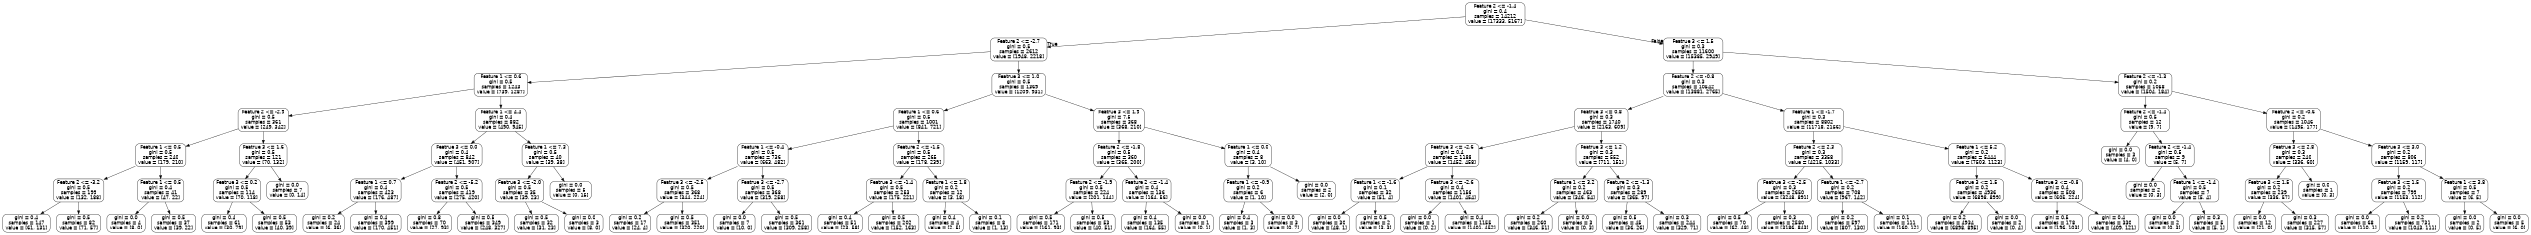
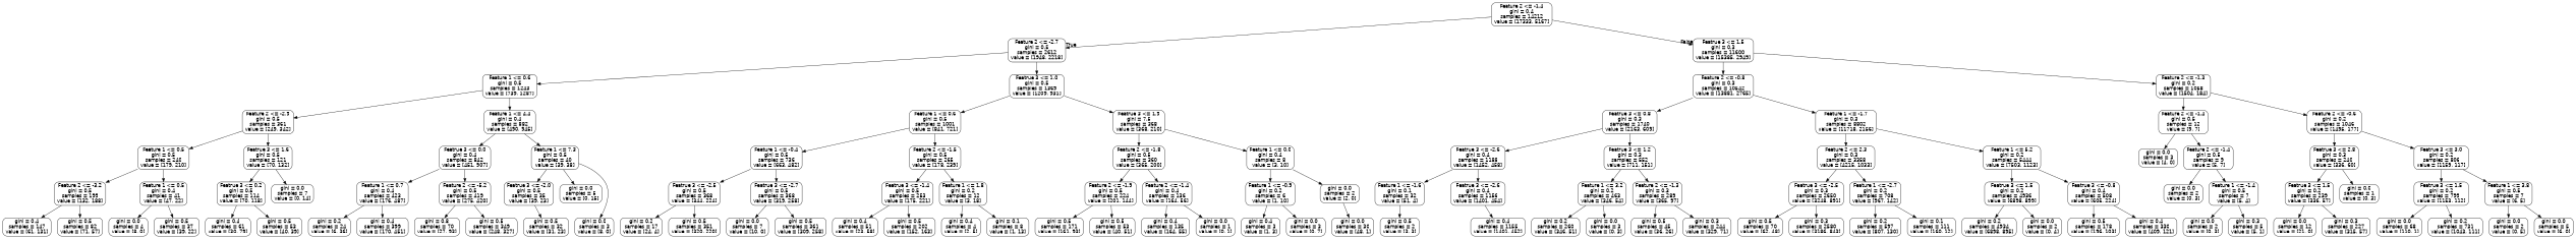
  digraph {
    node [color=black fontname=helvetica shape=box style=rounded]
    edge [fontname=helvetica]
    n1 [label="Feature 2 <= -1.4\ngini = 0.4\nsamples = 14212\nvalue = [17333, 5167]"]
    n2 [label="Feature 2 <= -2.7\ngini = 0.5\nsamples = 2612\nvalue = [1948, 2218]"]
    n3 [label="Featrue 3 <= 1.5\ngini = 0.3\nsamples = 11600\nvalue = [15385, 2949]"]
    n4 [label="Feature 1 <= 0.6\ngini = 0.5\nsamples = 1243\nvalue = [739, 1287]"]
    n5 [label="Featrue 3 <= 1.0\ngini = 0.5\nsamples = 1369\nvalue = [1209, 931]"]
    n6 [label="Feature 2 <= -0.8\ngini = 0.3\nsamples = 10542\nvalue = [13881, 2765]"]
    n7 [label="Feature 2 <= -1.3\ngini = 0.2\nsamples = 1058\nvalue = [1504, 184]"]
    n8 [label="Feature 2 <= -2.9\ngini = 0.5\nsamples = 361\nvalue = [249, 342]"]
    n9 [label="Feature 1 <= 4.4\ngini = 0.4\nsamples = 882\nvalue = [490, 945]"]
    n10 [label="Feature 1 <= 0.6\ngini = 0.5\nsamples = 1001\nvalue = [841, 721]"]
    n11 [label="Featrue 3 <= 1.9\ngini = 7.5\nsamples = 368\nvalue = [368, 210]"]
    n12 [label="Feature 1 <= 0.5\ngini = 0.5\nsamples = 240\nvalue = [179, 210]"]
    n13 [label="Featrue 3 <= 1.6\ngini = 0.5\nsamples = 121\nvalue = [70, 132]"]
    n14 [label="Featrue 3 <= 0.0\ngini = 0.4\nsamples = 842\nvalue = [451, 907]"]
    n15 [label="Feature 1 <= 7.3\ngini = 0.5\nsamples = 40\nvalue = [39, 38]"]
    n16 [label="Feature 2 <= -3.2\ngini = 0.5\nsamples = 199\nvalue = [132, 188]"]
    n17 [label="Feature 1 <= 0.5\ngini = 0.4\nsamples = 41\nvalue = [47, 22]"]
    n18 [label="Featrue 3 <= 0.2\ngini = 0.5\nsamples = 114\nvalue = [70, 118]"]
    n19 [label="gini = 0.0\nsamples = 7\nvalue = [0, 14]"]
    n20 [label="gini = 0.4\nsamples = 147\nvalue = [61, 131]"]
    n21 [label="gini = 0.5\nsamples = 82\nvalue = [71, 57]"]
    n22 [label="gini = 0.0\nsamples = 4\nvalue = [8, 0]"]
    n23 [label="gini = 0.5\nsamples = 37\nvalue = [39, 22]"]
    n24 [label="gini = 0.4\nsamples = 61\nvalue = [30, 79]"]
    n25 [label="gini = 0.5\nsamples = 53\nvalue = [40, 39]"]
    n26 [label="Feature 1 <= 0.7\ngini = 0.4\nsamples = 423\nvalue = [176, 487]"]
    n27 [label="Feature 2 <= -5.2\ngini = 0.5\nsamples = 419\nvalue = [275, 420]"]
    n28 [label="Featrue 3 <= -2.0\ngini = 0.5\nsamples = 35\nvalue = [39, 23]"]
    n29 [label="gini = 0.0\nsamples = 5\nvalue = [0, 15]"]
    n30 [label="gini = 0.2\nsamples = 24\nvalue = [6, 36]"]
    n31 [label="gini = 0.4\nsamples = 399\nvalue = [170, 451]"]
    n32 [label="gini = 0.8\nsamples = 70\nvalue = [27, 93]"]
    n33 [label="gini = 0.5\nsamples = 349\nvalue = [248, 327]"]
    n34 [label="gini = 0.0\nsamples = 3\nvalue = [8, 0]"]
    n35 [label="gini = 0.5\nsamples = 32\nvalue = [31, 23]"]
    n36 [label="Feature 1 <= -0.4\ngini = 0.5\nsamples = 736\nvalue = [663, 482]"]
    n37 [label="Feature 2 <= -1.5\ngini = 0.5\nsamples = 265\nvalue = [178, 239]"]
    n38 [label="Feature 2 <= -1.8\ngini = 0.5\nsamples = 360\nvalue = [365, 200]"]
    n39 [label="Feature 1 <= 0.0\ngini = 0.4\nsamples = 8\nvalue = [3, 10]"]
    n40 [label="Featrue 3 <= -2.5\ngini = 0.5\nsamples = 368\nvalue = [344, 224]"]
    n41 [label="Featrue 3 <= -2.7\ngini = 0.5\nsamples = 368\nvalue = [319, 258]"]
    n42 [label="Featrue 3 <= -1.4\ngini = 0.5\nsamples = 253\nvalue = [175, 221]"]
    n43 [label="Feature 1 <= 1.8\ngini = 0.2\nsamples = 12\nvalue = [3, 18]"]
    n44 [label="gini = 0.2\nsamples = 17\nvalue = [24, 4]"]
    n45 [label="gini = 0.5\nsamples = 351\nvalue = [320, 220]"]
    n46 [label="gini = 0.0\nsamples = 7\nvalue = [10, 0]"]
    n47 [label="gini = 0.5\nsamples = 361\nvalue = [309, 258]"]
    n48 [label="gini = 0.4\nsamples = 51\nvalue = [23, 58]"]
    n49 [label="gini = 0.5\nsamples = 202\nvalue = [152, 163]"]
    n50 [label="gini = 0.4\nsamples = 4\nvalue = [2, 5]"]
    n51 [label="gini = 0.1\nsamples = 8\nvalue = [1, 13]"]
    n52 [label="Feature 2 <= -1.9\ngini = 0.5\nsamples = 224\nvalue = [201, 144]"]
    n53 [label="Feature 2 <= -1.4\ngini = 0.4\nsamples = 136\nvalue = [164, 56]"]
    n54 [label="Feature 1 <= -0.9\ngini = 0.2\nsamples = 6\nvalue = [1, 10]"]
    n55 [label="gini = 0.0\nsamples = 2\nvalue = [2, 0]"]
    n56 [label="gini = 0.5\nsamples = 171\nvalue = [161, 93]"]
    n57 [label="gini = 0.5\nsamples = 53\nvalue = [40, 51]"]
    n58 [label="gini = 0.4\nsamples = 135\nvalue = [164, 55]"]
    n59 [label="gini = 0.0\nsamples = 1\nvalue = [0, 1]"]
    n60 [label="gini = 0.4\nsamples = 3\nvalue = [1, 3]"]
    n61 [label="gini = 0.0\nsamples = 3\nvalue = [0, 7]"]
    n62 [label="Featrue 3 <= 0.8\ngini = 0.3\nsamples = 1740\nvalue = [2163, 609]"]
    n63 [label="Feature 1 <= -1.7\ngini = 0.3\nsamples = 8802\nvalue = [11718, 2156]"]
    n64 [label="Feature 2 <= -1.4\ngini = 0.5\nsamples = 12\nvalue = [9, 7]"]
    n65 [label="Feature 2 <= -0.6\ngini = 0.2\nsamples = 1046\nvalue = [1495, 177]"]
    n66 [label="Featrue 3 <= -2.6\ngini = 0.4\nsamples = 1188\nvalue = [1452, 458]"]
    n67 [label="Featrue 3 <= 1.2\ngini = 0.3\nsamples = 552\nvalue = [711, 151]"]
    n68 [label="Feature 2 <= 2.3\ngini = 0.3\nsamples = 3358\nvalue = [4215, 1033]"]
    n69 [label="Feature 1 <= 5.2\ngini = 0.2\nsamples = 5444\nvalue = [7503, 1123]"]
    n70 [label="Feature 1 <= -1.6\ngini = 0.1\nsamples = 32\nvalue = [51, 4]"]
    n71 [label="Featrue 3 <= -2.6\ngini = 0.4\nsamples = 1156\nvalue = [1401, 454]"]
    n72 [label="Feature 1 <= 3.2\ngini = 0.2\nsamples = 463\nvalue = [346, 54]"]
    n73 [label="Feature 2 <= -1.3\ngini = 0.3\nsamples = 289\nvalue = [365, 97]"]
    n74 [label="gini = 0.5\nsamples = 2\nvalue = [3, 3]"]
    n75 [label="gini = 0.0\nsamples = 30\nvalue = [48, 1]"]
-   n76 [label="gini = 0.0\nsamples = 1\nvalue = [0, 2]"]
    n77 [label="gini = 0.4\nsamples = 1155\nvalue = [1401, 452]"]
    n78 [label="gini = 0.2\nsamples = 260\nvalue = [346, 51]"]
    n79 [label="gini = 0.0\nsamples = 3\nvalue = [0, 3]"]
    n80 [label="gini = 0.5\nsamples = 45\nvalue = [36, 26]"]
    n81 [label="gini = 0.3\nsamples = 244\nvalue = [329, 71]"]
    n82 [label="Featrue 3 <= -2.5\ngini = 0.3\nsamples = 2650\nvalue = [3248, 891]"]
    n83 [label="Feature 1 <= -2.7\ngini = 0.2\nsamples = 708\nvalue = [967, 142]"]
    n84 [label="Featrue 3 <= 1.5\ngini = 0.2\nsamples = 4936\nvalue = [6898, 899]"]
    n85 [label="Featrue 3 <= -0.8\ngini = 0.4\nsamples = 508\nvalue = [605, 224]"]
    n86 [label="gini = 0.5\nsamples = 70\nvalue = [62, 48]"]
    n87 [label="gini = 0.3\nsamples = 2580\nvalue = [3186, 843]"]
    n88 [label="gini = 0.2\nsamples = 597\nvalue = [807, 130]"]
    n89 [label="gini = 0.1\nsamples = 111\nvalue = [160, 12]"]
    n90 [label="gini = 0.2\nsamples = 4934\nvalue = [6898, 895]"]
    n91 [label="gini = 0.0\nsamples = 2\nvalue = [0, 4]"]
    n92 [label="gini = 0.5\nsamples = 178\nvalue = [196, 103]"]
    n93 [label="gini = 0.4\nsamples = 330\nvalue = [409, 121]"]
    n94 [label="gini = 0.0\nsamples = 3\nvalue = [4, 0]"]
    n95 [label="Feature 2 <= -1.4\ngini = 0.5\nsamples = 9\nvalue = [5, 7]"]
    n96 [label="Featrue 3 <= 2.8\ngini = 0.3\nsamples = 240\nvalue = [336, 60]"]
    n97 [label="Featrue 3 <= 3.0\ngini = 0.2\nsamples = 806\nvalue = [1159, 117]"]
    n98 [label="gini = 0.0\nsamples = 2\nvalue = [0, 3]"]
    n99 [label="Feature 1 <= -1.4\ngini = 0.5\nsamples = 7\nvalue = [5, 4]"]
    n100 [label="gini = 0.0\nsamples = 2\nvalue = [0, 3]"]
    n101 [label="gini = 0.3\nsamples = 5\nvalue = [5, 1]"]
    n102 [label="Featrue 3 <= 1.5\ngini = 0.2\nsamples = 239\nvalue = [336, 57]"]
    n103 [label="gini = 0.0\nsamples = 1\nvalue = [0, 3]"]
    n104 [label="Featrue 3 <= 1.5\ngini = 0.2\nsamples = 799\nvalue = [1153, 112]"]
    n105 [label="Feature 1 <= 3.8\ngini = 0.5\nsamples = 7\nvalue = [6, 5]"]
    n106 [label="gini = 0.0\nsamples = 12\nvalue = [21, 0]"]
    n107 [label="gini = 0.3\nsamples = 227\nvalue = [315, 57]"]
    n108 [label="gini = 0.0\nsamples = 68\nvalue = [110, 1]"]
    n109 [label="gini = 0.2\nsamples = 731\nvalue = [1043, 111]"]
    n110 [label="gini = 0.0\nsamples = 2\nvalue = [0, 5]"]
    n111 [label="gini = 0.0\nsamples = 5\nvalue = [6, 0]"]
    n1 -> n2 [headlabel=True labelangle=45 labeldistance=2.5]
    n1 -> n3 [headlabel=False labelangle=-45 labeldistance=2.5]
    n2 -> n4
    n2 -> n5
    n3 -> n6
    n3 -> n7
    n4 -> n8
    n4 -> n9
    n5 -> n10
    n5 -> n11
    n6 -> n62
    n6 -> n63
    n7 -> n64
    n7 -> n65
    n8 -> n12
    n8 -> n13
    n9 -> n14
    n9 -> n15
    n10 -> n36
    n10 -> n37
    n11 -> n38
    n11 -> n39
    n12 -> n16
    n12 -> n17
    n13 -> n18
    n13 -> n19
    n14 -> n26
    n14 -> n27
    n15 -> n28
    n15 -> n29
    n16 -> n20
    n16 -> n21
    n17 -> n22
    n17 -> n23
    n18 -> n24
    n18 -> n25
    n26 -> n30
    n26 -> n31
    n27 -> n32
    n27 -> n33
-   n28 -> n34
+   n15 -> n34
    n28 -> n35
    n36 -> n40
    n36 -> n41
    n37 -> n42
    n37 -> n43
    n38 -> n52
    n38 -> n53
    n39 -> n54
    n39 -> n55
    n40 -> n44
    n40 -> n45
    n41 -> n46
    n41 -> n47
    n42 -> n48
    n42 -> n49
    n43 -> n50
    n43 -> n51
    n52 -> n56
    n52 -> n57
    n53 -> n58
    n53 -> n59
    n54 -> n60
    n54 -> n61
    n62 -> n66
    n62 -> n67
    n63 -> n68
    n63 -> n69
    n64 -> n94
    n64 -> n95
    n65 -> n96
    n65 -> n97
    n66 -> n70
    n66 -> n71
    n67 -> n72
    n67 -> n73
    n68 -> n82
    n68 -> n83
    n69 -> n84
    n69 -> n85
    n70 -> n74
-   n70 -> n75
-   n71 -> n76
+   n55 -> n75
    n71 -> n77
    n72 -> n78
    n72 -> n79
    n73 -> n80
    n73 -> n81
    n82 -> n86
    n82 -> n87
    n83 -> n88
    n83 -> n89
    n84 -> n90
    n84 -> n91
    n85 -> n92
    n85 -> n93
    n95 -> n98
    n95 -> n99
    n96 -> n102
    n96 -> n103
    n97 -> n104
    n97 -> n105
    n99 -> n100
    n99 -> n101
    n102 -> n106
    n102 -> n107
    n104 -> n108
    n104 -> n109
    n105 -> n110
    n105 -> n111
  }
